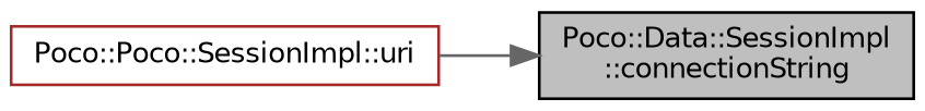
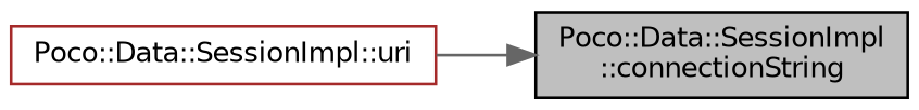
  digraph {
    rankdir=RL
    node [fontname=Helvetica fontsize=10 shape=record style=filled]
    n1 [color=black fillcolor=grey75 fontcolor=black height=0.2 label="Poco::Data::SessionImpl\l::connectionString" width=0.4]
-   n2 [color=brown fillcolor=white height=0.2 label="Poco::Poco::SessionImpl::uri" width=0.4]
+   n2 [color=brown fillcolor=white height=0.2 label="Poco::Data::SessionImpl::uri" width=0.4]
    n1 -> n2 [color=gray40 dir=back fontname=Helvetica fontsize=10 labelfontname=Helvetica labelfontsize=10 style=solid]
  }
